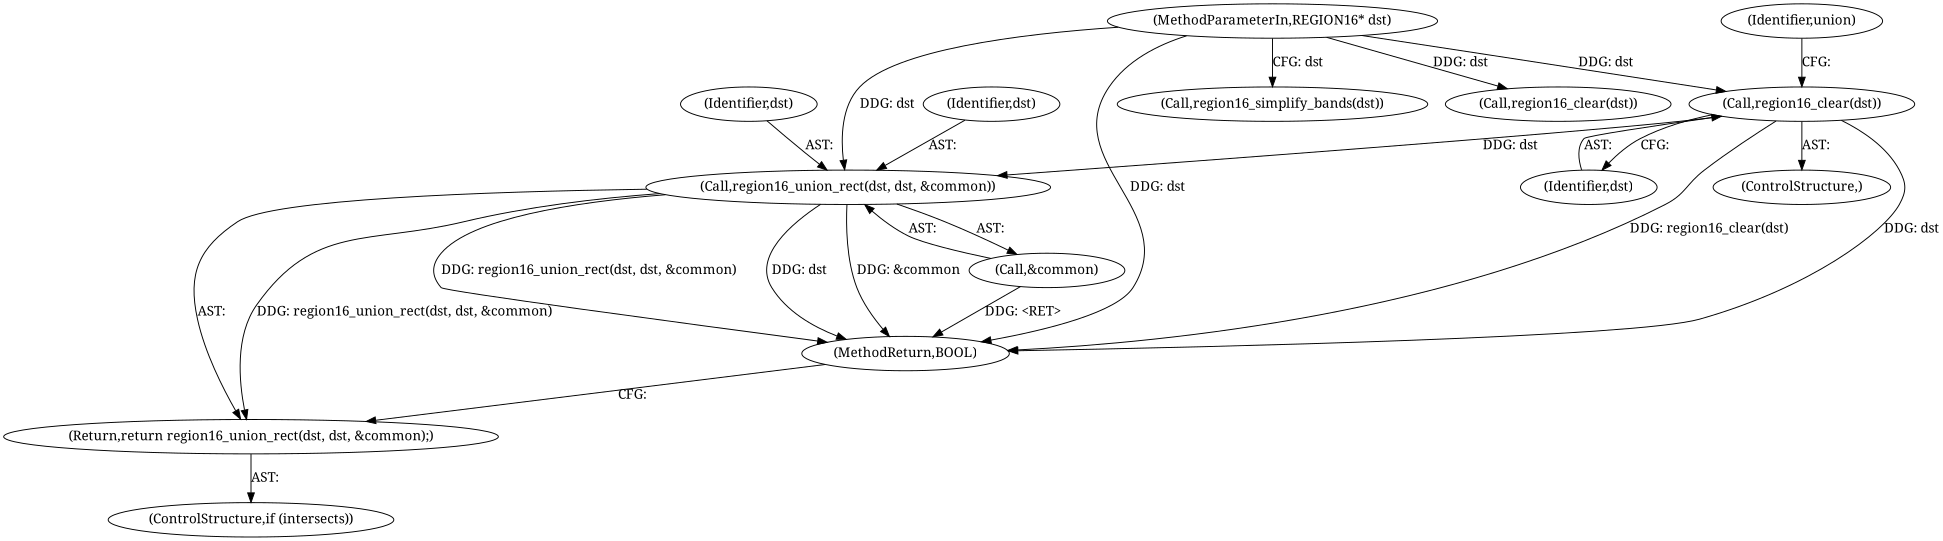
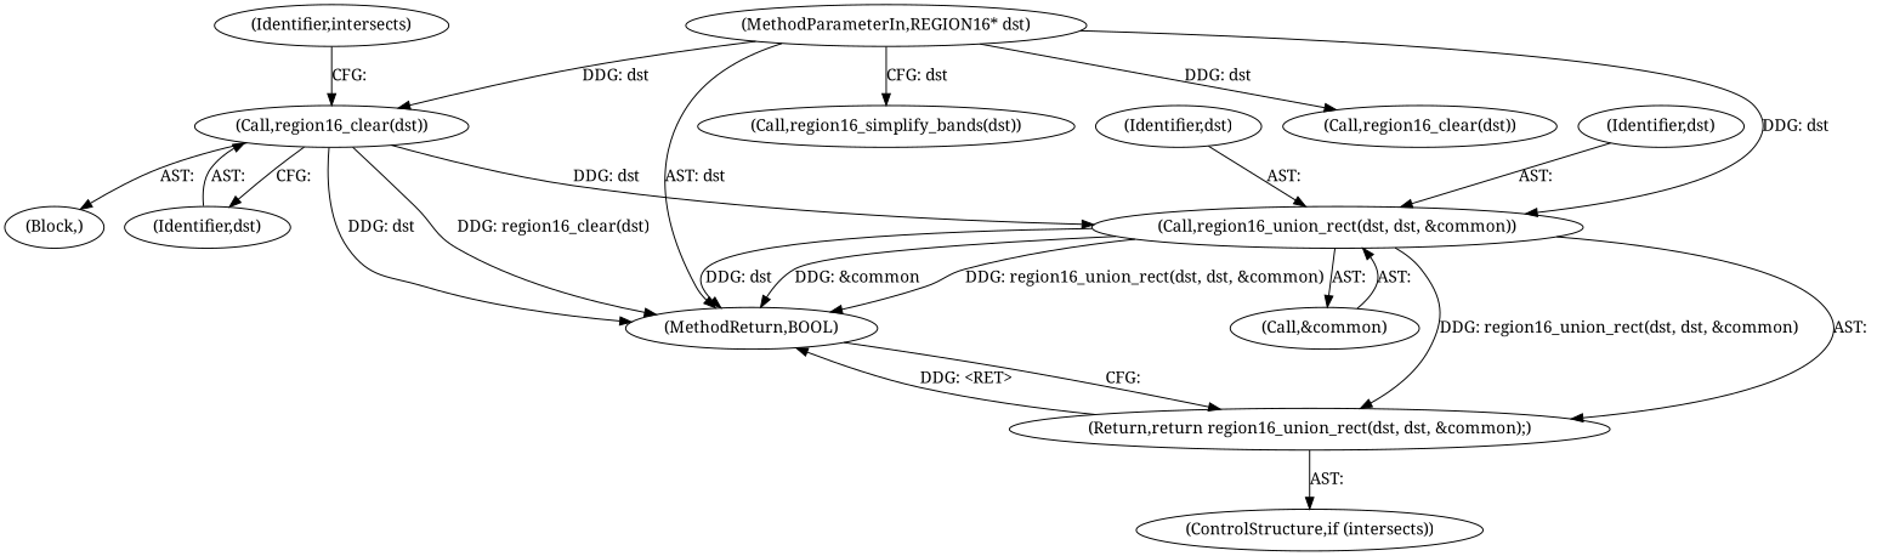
  digraph {
    fontname="Noto Serif"
    node [fontname="Noto Serif"]
    edge [fontname="Noto Serif"]
    n1 [label="(Call,region16_clear(dst))"]
    n2 [label="(Call,region16_union_rect(dst, dst, &common))"]
    n3 [label="(MethodReturn,BOOL)"]
-   n4 [label="(ControlStructure,)"]
+   n4 [label="(Block,)"]
    n5 [label="(Identifier,dst)"]
    n6 [label="(Return,return region16_union_rect(dst, dst, &common);)"]
    n7 [label="(Call,&common)"]
    n8 [label="(MethodParameterIn,REGION16* dst)"]
    n9 [label="(Call,region16_simplify_bands(dst))"]
    n10 [label="(Call,region16_clear(dst))"]
    n11 [label="(ControlStructure,if (intersects))"]
-   n12 [label="(Identifier,union)"]
+   n12 [label="(Identifier,intersects)"]
    n13 [label="(Identifier,dst)"]
    n14 [label="(Identifier,dst)"]
    n1 -> n2 [label="DDG: dst"]
    n1 -> n3 [label="DDG: dst"]
    n1 -> n3 [label="DDG: region16_clear(dst)"]
    n1 -> n4 [label="AST: "]
    n1 -> n5 [label="CFG: "]
    n2 -> n3 [label="DDG: region16_union_rect(dst, dst, &common)"]
    n2 -> n3 [label="DDG: dst"]
    n2 -> n3 [label="DDG: &common"]
    n2 -> n6 [label="AST: "]
    n2 -> n6 [label="DDG: region16_union_rect(dst, dst, &common)"]
    n2 -> n7 [label="AST: "]
    n3 -> n6 [label="CFG: "]
    n5 -> n1 [label="AST: "]
-   n7 -> n3 [label="DDG: <RET>"]
+   n6 -> n3 [label="DDG: <RET>"]
    n6 -> n11 [label="AST: "]
    n7 -> n2 [label="AST: "]
    n8 -> n1 [label="DDG: dst"]
    n8 -> n2 [label="DDG: dst"]
-   n8 -> n3 [label="DDG: dst"]
+   n8 -> n3 [label="AST: dst"]
    n8 -> n9 [label="CFG: dst"]
    n8 -> n10 [label="DDG: dst"]
    n12 -> n1 [label="CFG: "]
    n13 -> n2 [label="AST: "]
    n14 -> n2 [label="AST: "]
  }
